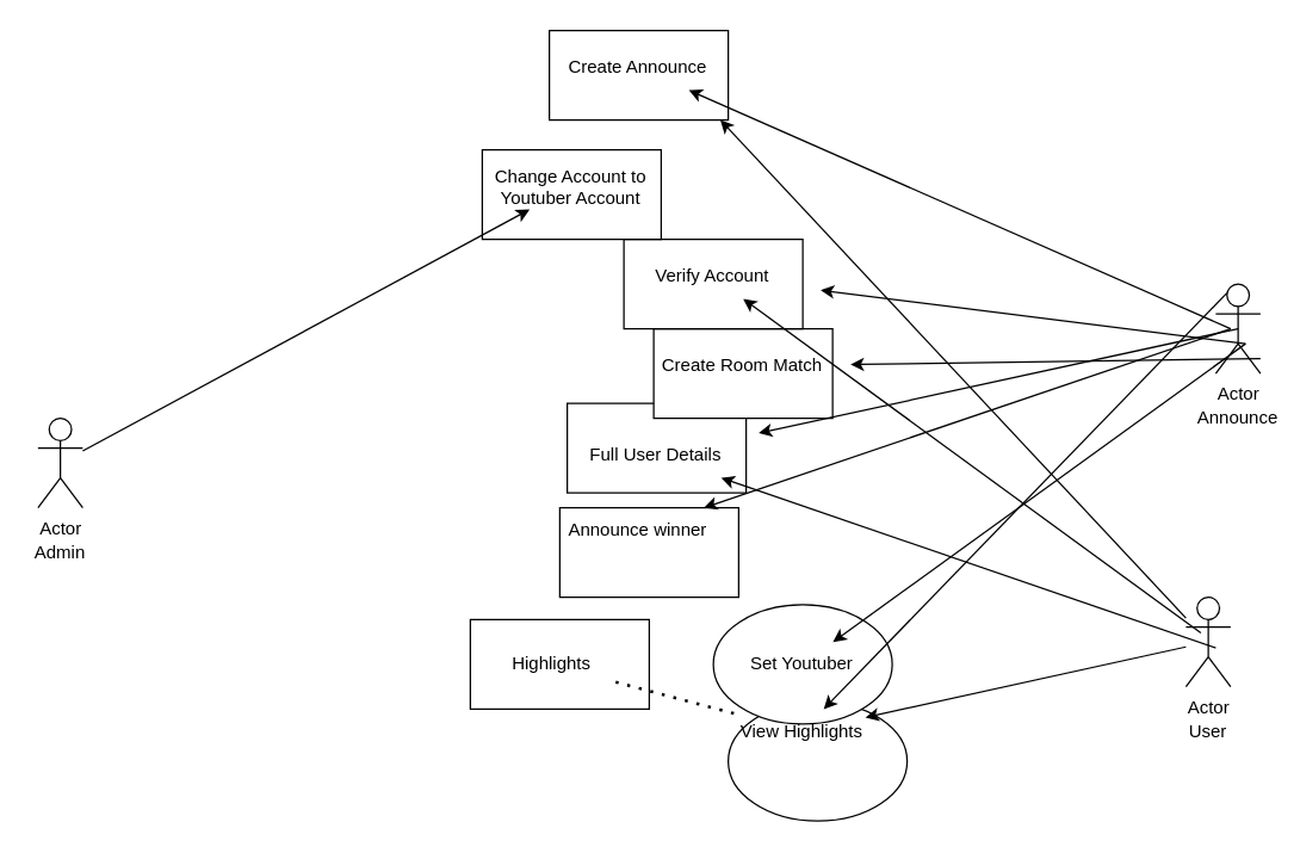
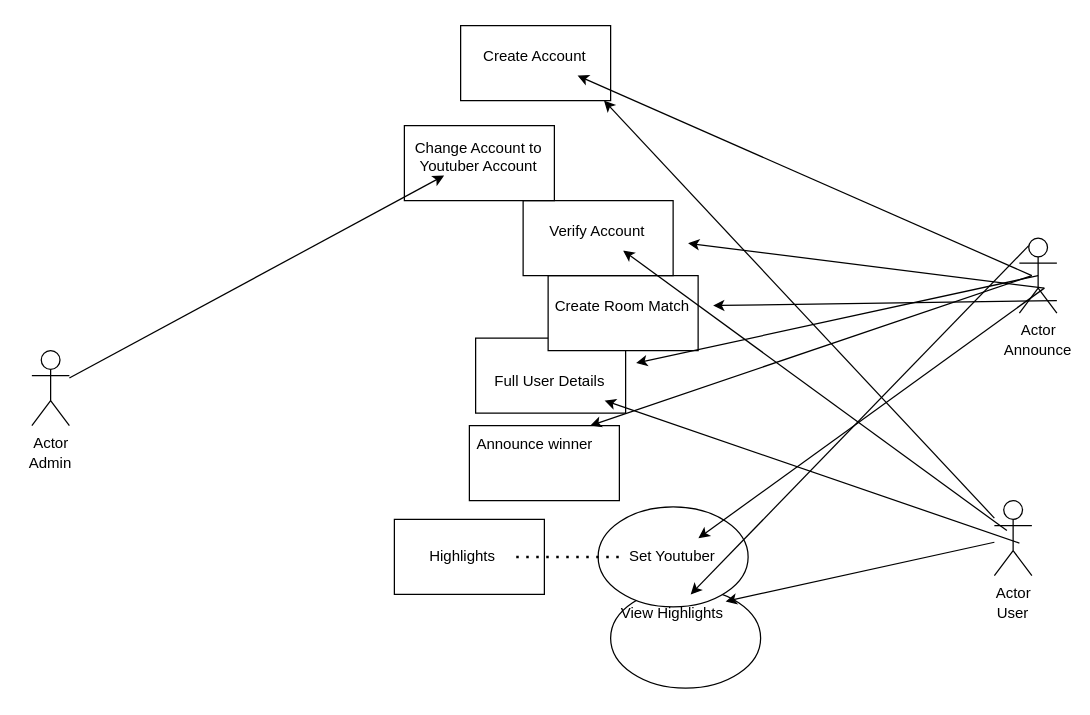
  <mxCell id="0" />
  <mxCell id="1" parent="0" />
  <mxCell id="2" value="" style="ellipse;whiteSpace=wrap;html=1;" vertex="1" parent="1"><mxGeometry x="488" y="470" width="120" height="80" as="geometry" /></mxCell>
  <mxCell id="3" value="" style="ellipse;whiteSpace=wrap;html=1;" vertex="1" parent="1"><mxGeometry x="478" y="405" width="120" height="80" as="geometry" /></mxCell>
  <mxCell id="4" value="" style="rounded=0;whiteSpace=wrap;html=1;" vertex="1" parent="1"><mxGeometry x="315" y="415" width="120" height="60" as="geometry" /></mxCell>
  <mxCell id="5" value="" style="rounded=0;whiteSpace=wrap;html=1;" vertex="1" parent="1"><mxGeometry x="375" y="340" width="120" height="60" as="geometry" /></mxCell>
  <mxCell id="6" value="" style="rounded=0;whiteSpace=wrap;html=1;" vertex="1" parent="1"><mxGeometry x="380" y="270" width="120" height="60" as="geometry" /></mxCell>
  <mxCell id="7" value="" style="rounded=0;whiteSpace=wrap;html=1;" vertex="1" parent="1"><mxGeometry x="438" y="220" width="120" height="60" as="geometry" /></mxCell>
  <mxCell id="8" value="" style="rounded=0;whiteSpace=wrap;html=1;" vertex="1" parent="1"><mxGeometry x="418" y="160" width="120" height="60" as="geometry" /></mxCell>
  <mxCell id="9" value="" style="rounded=0;whiteSpace=wrap;html=1;" vertex="1" parent="1"><mxGeometry x="323" y="100" width="120" height="60" as="geometry" /></mxCell>
  <mxCell id="10" value="" style="rounded=0;whiteSpace=wrap;html=1;" vertex="1" parent="1"><mxGeometry x="368" y="20" width="120" height="60" as="geometry" /></mxCell>
  <mxCell id="11" value="Actor" style="shape=umlActor;verticalLabelPosition=bottom;verticalAlign=top;html=1;outlineConnect=0;" vertex="1" parent="1"><mxGeometry x="25" y="280" width="30" height="60" as="geometry" /></mxCell>
  <mxCell id="12" value="Actor" style="shape=umlActor;verticalLabelPosition=bottom;verticalAlign=top;html=1;outlineConnect=0;" vertex="1" parent="1"><mxGeometry x="815" y="190" width="30" height="60" as="geometry" /></mxCell>
  <mxCell id="13" value="Actor" style="shape=umlActor;verticalLabelPosition=bottom;verticalAlign=top;html=1;outlineConnect=0;" vertex="1" parent="1"><mxGeometry x="795" y="400" width="30" height="60" as="geometry" /></mxCell>
  <mxCell id="14" value="Admin" style="text;html=1;strokeColor=none;fillColor=none;align=center;verticalAlign=middle;whiteSpace=wrap;rounded=0;" vertex="1" parent="1"><mxGeometry x="20" y="360" width="40" height="20" as="geometry" /></mxCell>
  <mxCell id="15" value="Announce" style="text;html=1;strokeColor=none;fillColor=none;align=center;verticalAlign=middle;whiteSpace=wrap;rounded=0;" vertex="1" parent="1"><mxGeometry x="810" y="270" width="40" height="20" as="geometry" /></mxCell>
  <mxCell id="16" value="User" style="text;html=1;strokeColor=none;fillColor=none;align=center;verticalAlign=middle;whiteSpace=wrap;rounded=0;" vertex="1" parent="1"><mxGeometry x="790" y="480" width="40" height="20" as="geometry" /></mxCell>
  <mxCell id="17" value="Change Account to Youtuber Account" style="text;html=1;strokeColor=none;fillColor=none;align=center;verticalAlign=middle;whiteSpace=wrap;rounded=0;" vertex="1" parent="1"><mxGeometry x="310" y="110" width="145" height="30" as="geometry" /></mxCell>
- <mxCell id="18" value="Create Announce" style="text;html=1;strokeColor=none;fillColor=none;align=center;verticalAlign=middle;whiteSpace=wrap;rounded=0;" vertex="1" parent="1"><mxGeometry x="355" y="30" width="145" height="30" as="geometry" /></mxCell>
+ <mxCell id="18" value="Create Account" style="text;html=1;strokeColor=none;fillColor=none;align=center;verticalAlign=middle;whiteSpace=wrap;rounded=0;" vertex="1" parent="1"><mxGeometry x="355" y="30" width="145" height="30" as="geometry" /></mxCell>
  <mxCell id="19" value="Verify Account" style="text;html=1;strokeColor=none;fillColor=none;align=center;verticalAlign=middle;whiteSpace=wrap;rounded=0;" vertex="1" parent="1"><mxGeometry x="405" y="170" width="145" height="30" as="geometry" /></mxCell>
  <mxCell id="20" value="Create Room Match" style="text;html=1;strokeColor=none;fillColor=none;align=center;verticalAlign=middle;whiteSpace=wrap;rounded=0;" vertex="1" parent="1"><mxGeometry x="425" y="230" width="145" height="30" as="geometry" /></mxCell>
  <mxCell id="21" value="Full User Details" style="text;html=1;strokeColor=none;fillColor=none;align=center;verticalAlign=middle;whiteSpace=wrap;rounded=0;" vertex="1" parent="1"><mxGeometry x="367" y="290" width="145" height="30" as="geometry" /></mxCell>
  <mxCell id="22" value="Announce winner" style="text;html=1;strokeColor=none;fillColor=none;align=center;verticalAlign=middle;whiteSpace=wrap;rounded=0;" vertex="1" parent="1"><mxGeometry x="355" y="340" width="145" height="30" as="geometry" /></mxCell>
  <mxCell id="23" value="" style="endArrow=classic;html=1;" edge="1" parent="1" source="11" target="17"><mxGeometry width="50" height="50" relative="1" as="geometry"><mxPoint x="415" y="310" as="sourcePoint" /><mxPoint x="245" y="260" as="targetPoint" /></mxGeometry></mxCell>
  <mxCell id="24" value="" style="endArrow=classic;html=1;" edge="1" parent="1" target="18"><mxGeometry width="50" height="50" relative="1" as="geometry"><mxPoint x="825" y="220" as="sourcePoint" /><mxPoint x="695.27" y="150" as="targetPoint" /></mxGeometry></mxCell>
  <mxCell id="25" value="" style="endArrow=classic;html=1;" edge="1" parent="1" source="13"><mxGeometry width="50" height="50" relative="1" as="geometry"><mxPoint x="835" y="230" as="sourcePoint" /><mxPoint x="482.727" y="80" as="targetPoint" /></mxGeometry></mxCell>
  <mxCell id="26" value="" style="endArrow=classic;html=1;" edge="1" parent="1" target="19"><mxGeometry width="50" height="50" relative="1" as="geometry"><mxPoint x="835" y="230" as="sourcePoint" /><mxPoint x="482.727" y="80" as="targetPoint" /></mxGeometry></mxCell>
  <mxCell id="27" value="" style="endArrow=classic;html=1;" edge="1" parent="1" target="19"><mxGeometry width="50" height="50" relative="1" as="geometry"><mxPoint x="805" y="423.958" as="sourcePoint" /><mxPoint x="492.727" y="90" as="targetPoint" /></mxGeometry></mxCell>
  <mxCell id="28" value="&amp;nbsp;Highlights" style="text;html=1;strokeColor=none;fillColor=none;align=center;verticalAlign=middle;whiteSpace=wrap;rounded=0;" vertex="1" parent="1"><mxGeometry x="322.5" y="430" width="90" height="30" as="geometry" /></mxCell>
  <mxCell id="29" value="" style="endArrow=classic;html=1;" edge="1" parent="1" target="20"><mxGeometry width="50" height="50" relative="1" as="geometry"><mxPoint x="845" y="240" as="sourcePoint" /><mxPoint x="520" y="203.208" as="targetPoint" /></mxGeometry></mxCell>
  <mxCell id="30" value="" style="endArrow=classic;html=1;exitX=0.5;exitY=0.5;exitDx=0;exitDy=0;exitPerimeter=0;" edge="1" parent="1" source="12" target="21"><mxGeometry width="50" height="50" relative="1" as="geometry"><mxPoint x="855" y="250" as="sourcePoint" /><mxPoint x="500" y="245.848" as="targetPoint" /></mxGeometry></mxCell>
  <mxCell id="31" value="" style="endArrow=classic;html=1;" edge="1" parent="1" target="22"><mxGeometry width="50" height="50" relative="1" as="geometry"><mxPoint x="825" y="220" as="sourcePoint" /><mxPoint x="490" y="283.846" as="targetPoint" /></mxGeometry></mxCell>
  <mxCell id="32" value="Set Youtuber" style="text;html=1;strokeColor=none;fillColor=none;align=center;verticalAlign=middle;whiteSpace=wrap;rounded=0;" vertex="1" parent="1"><mxGeometry x="495" y="430" width="85" height="30" as="geometry" /></mxCell>
  <mxCell id="33" value="View Highlights" style="text;html=1;strokeColor=none;fillColor=none;align=center;verticalAlign=middle;whiteSpace=wrap;rounded=0;" vertex="1" parent="1"><mxGeometry x="495" y="475" width="85" height="30" as="geometry" /></mxCell>
  <mxCell id="34" value="" style="endArrow=classic;html=1;" edge="1" parent="1" target="32"><mxGeometry width="50" height="50" relative="1" as="geometry"><mxPoint x="835" y="230" as="sourcePoint" /><mxPoint x="471.957" y="330" as="targetPoint" /></mxGeometry></mxCell>
  <mxCell id="35" value="" style="endArrow=classic;html=1;exitX=0.25;exitY=0.1;exitDx=0;exitDy=0;exitPerimeter=0;" edge="1" parent="1" source="12" target="33"><mxGeometry width="50" height="50" relative="1" as="geometry"><mxPoint x="835" y="230" as="sourcePoint" /><mxPoint x="580.556" y="360" as="targetPoint" /></mxGeometry></mxCell>
  <mxCell id="36" value="" style="endArrow=classic;html=1;" edge="1" parent="1" target="21"><mxGeometry width="50" height="50" relative="1" as="geometry"><mxPoint x="815" y="433.958" as="sourcePoint" /><mxPoint x="470.569" y="210" as="targetPoint" /></mxGeometry></mxCell>
  <mxCell id="37" value="" style="endArrow=classic;html=1;" edge="1" parent="1" source="13" target="33"><mxGeometry width="50" height="50" relative="1" as="geometry"><mxPoint x="825" y="443.958" as="sourcePoint" /><mxPoint x="458.535" y="310" as="targetPoint" /></mxGeometry></mxCell>
- <mxCell id="39" value="" style="endArrow=none;dashed=1;html=1;dashPattern=1 3;strokeWidth=2;" edge="1" parent="1" source="28" target="33"><mxGeometry width="50" height="50" relative="1" as="geometry"><mxPoint x="437.5" y="455" as="sourcePoint" /><mxPoint x="505" y="455" as="targetPoint" /></mxGeometry></mxCell>
+ <mxCell id="38" value="" style="endArrow=none;dashed=1;html=1;dashPattern=1 3;strokeWidth=2;" edge="1" parent="1" source="28" target="32"><mxGeometry width="50" height="50" relative="1" as="geometry"><mxPoint x="415" y="300" as="sourcePoint" /><mxPoint x="465" y="250" as="targetPoint" /></mxGeometry></mxCell>
